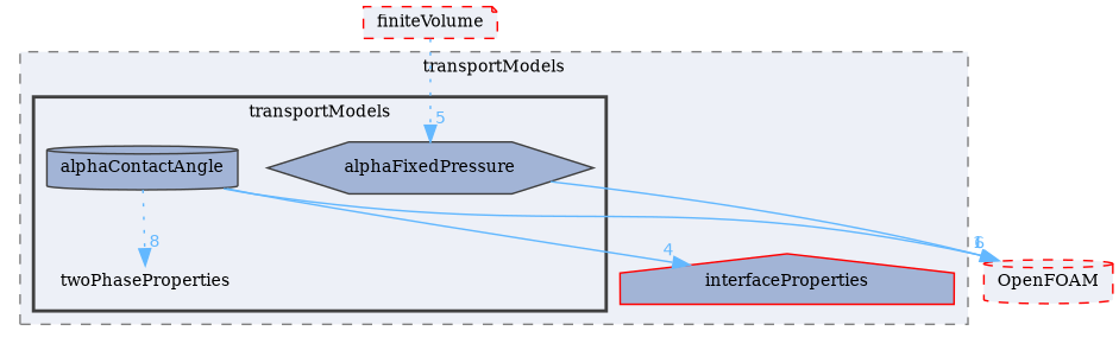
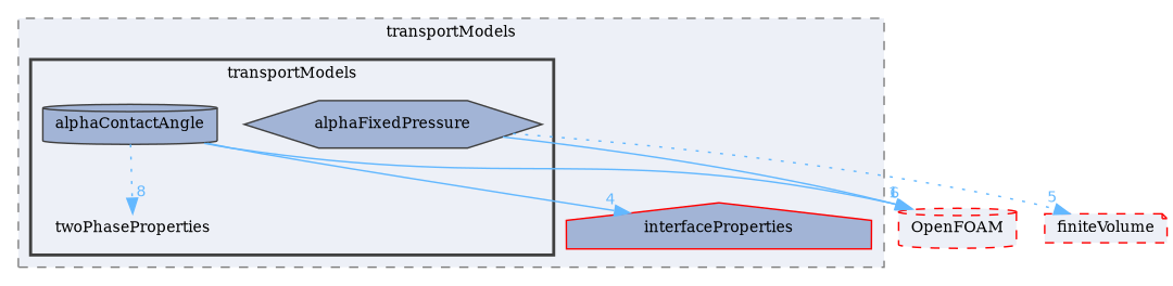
  digraph {
    compound=true
    fontname="DejaVu Serif"
    node [fontname="DejaVu Serif" fontsize=10 shape=cylinder color=red fillcolor="#a2b4d6" style=filled]
    edge [color=steelblue1 fontcolor=steelblue1 fontname="DejaVu Serif" fontsize=10 labeldistance=1.5 labelfontname=Helvetica labelfontsize=10 style=solid]
    n1 [height=0.2 label=twoPhaseProperties shape=plaintext width=0.4 color="" fillcolor="" style=""]
    n2 [color=grey25 height=0.2 label=alphaContactAngle width=0.4]
    n3 [color=grey25 height=0.2 label=alphaFixedPressure shape=hexagon width=0.4]
    n4 [height=0.2 label=interfaceProperties shape=house width=0.4]
    n5 [fillcolor="#edf0f7" height=0.2 label=OpenFOAM style="filled,dashed" width=0.4]
    n6 [fillcolor="#edf0f7" height=0.2 label=finiteVolume shape=note style="filled,dashed" width=0.4]
    subgraph cluster_1 {
      bgcolor="#edf0f7"
      fontsize=10
      label=transportModels
      pencolor=grey50
      style="filled,dashed"
      n4
      subgraph cluster_2 {
        bgcolor="#edf0f7"
        fontsize=10
        label=transportModels
        pencolor=grey25
        style="filled,bold"
        n1
        n2
        n3
      }
    }
    n2 -> n1 [headlabel=8 style=dotted]
    n2 -> n4 [headlabel=4]
    n2 -> n5 [headlabel=6]
    n3 -> n5 [headlabel=1]
-   n6 -> n3 [headlabel=5 style=dotted]
+   n3 -> n6 [headlabel=5 style=dotted]
  }
